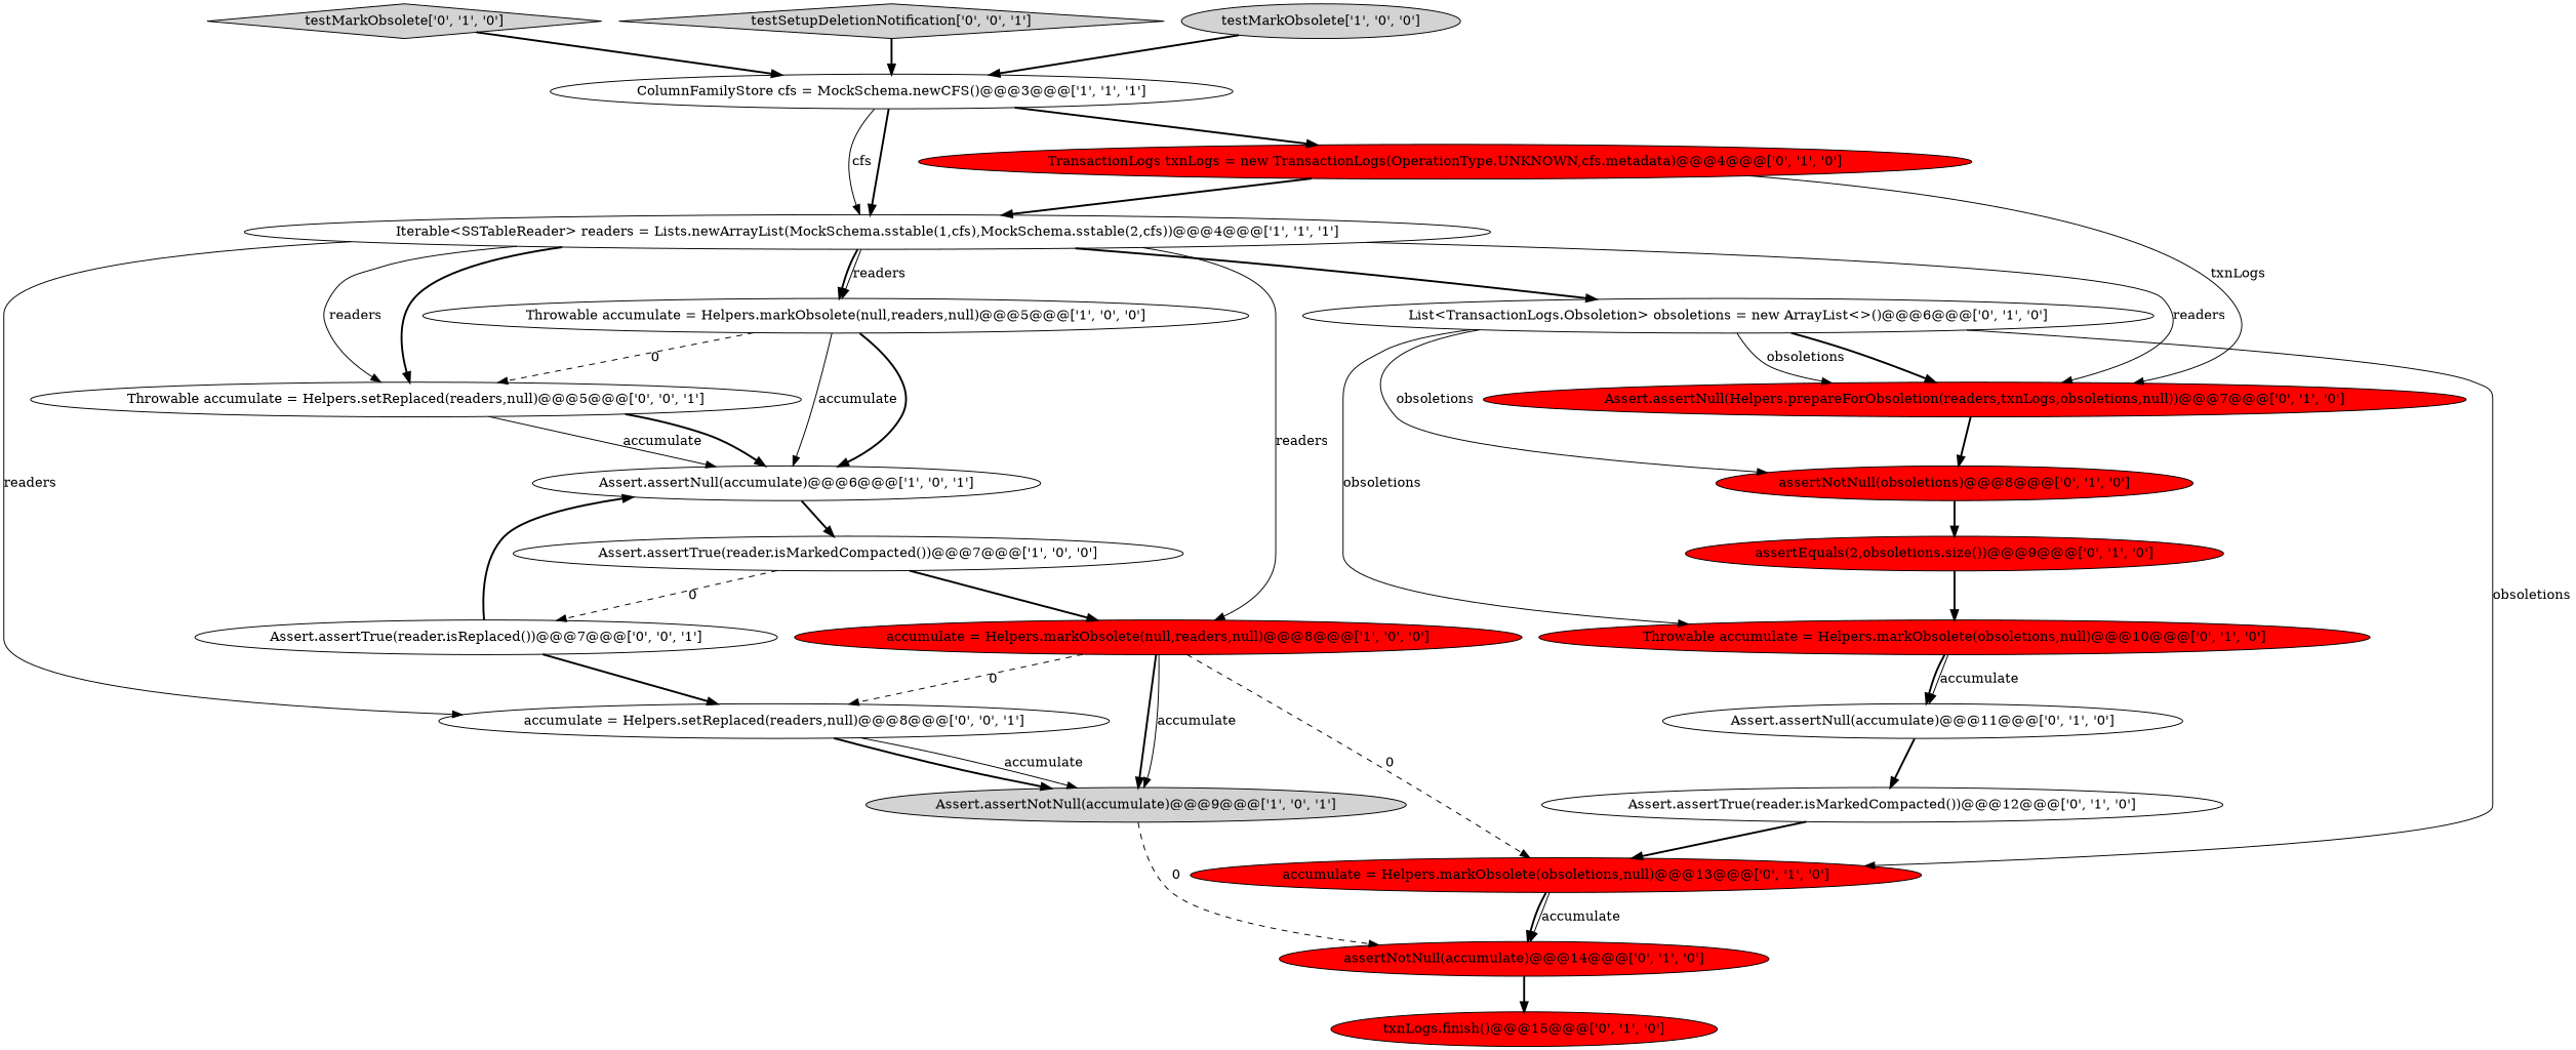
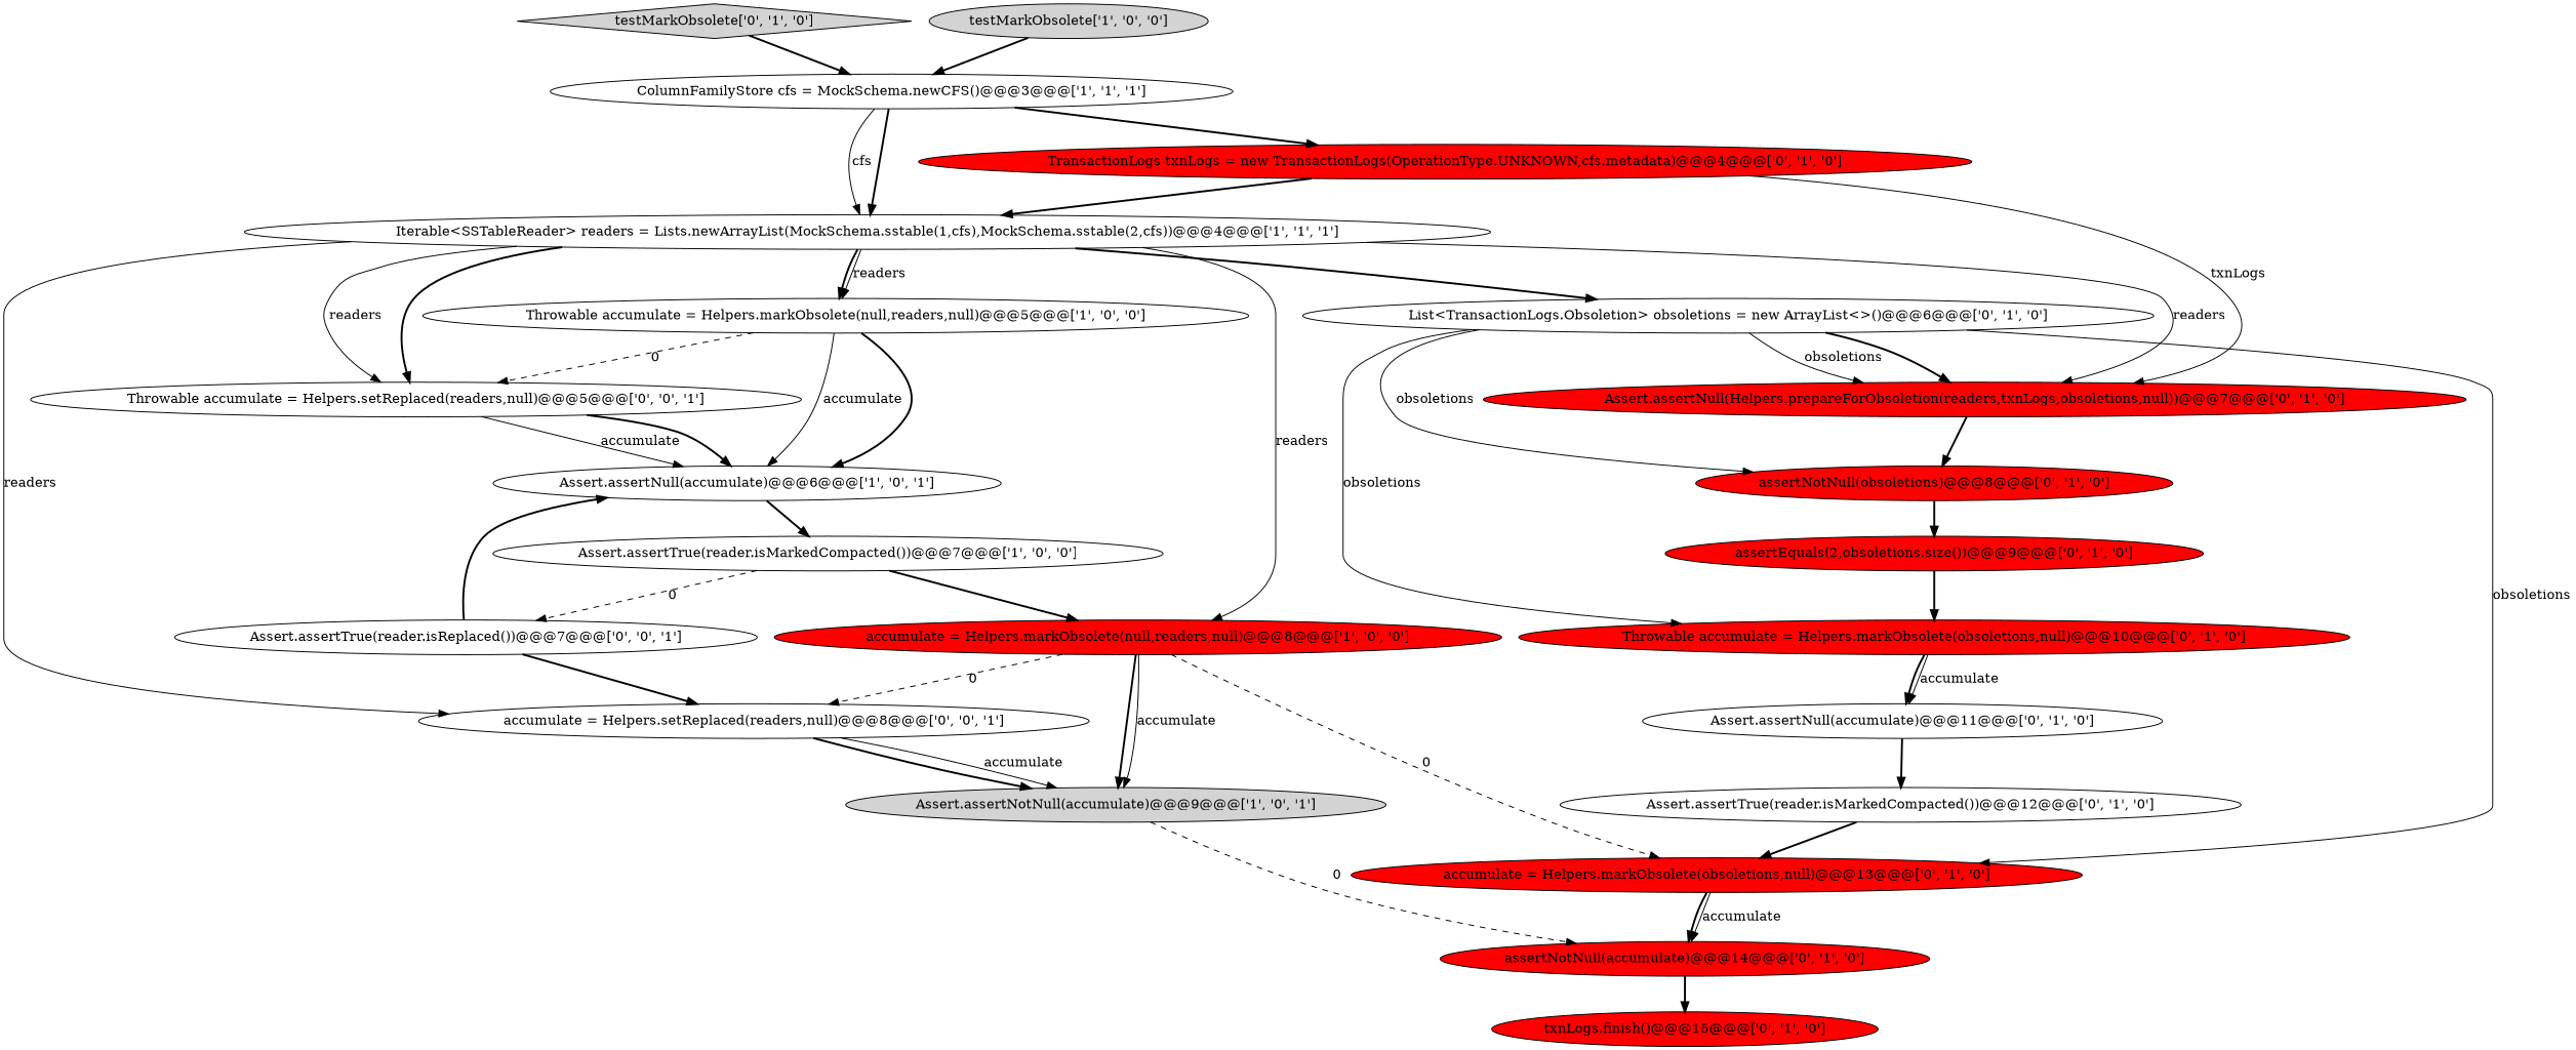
  digraph {
    node [fillcolor=white shape=ellipse style=filled]
    edge [style=bold]
    n1 [label="Iterable<SSTableReader> readers = Lists.newArrayList(MockSchema.sstable(1,cfs),MockSchema.sstable(2,cfs))@@@4@@@['1', '1', '1']"]
    n2 [label="Throwable accumulate = Helpers.setReplaced(readers,null)@@@5@@@['0', '0', '1']"]
    n3 [label="List<TransactionLogs.Obsoletion> obsoletions = new ArrayList<>()@@@6@@@['0', '1', '0']"]
    n4 [fillcolor=red label="Assert.assertNull(Helpers.prepareForObsoletion(readers,txnLogs,obsoletions,null))@@@7@@@['0', '1', '0']"]
    n5 [label="Throwable accumulate = Helpers.markObsolete(null,readers,null)@@@5@@@['1', '0', '0']"]
    n6 [fillcolor=red label="accumulate = Helpers.markObsolete(null,readers,null)@@@8@@@['1', '0', '0']"]
    n7 [label="accumulate = Helpers.setReplaced(readers,null)@@@8@@@['0', '0', '1']"]
    n8 [label="Assert.assertNull(accumulate)@@@6@@@['1', '0', '1']"]
    n9 [fillcolor=red label="accumulate = Helpers.markObsolete(obsoletions,null)@@@13@@@['0', '1', '0']"]
    n10 [fillcolor=red label="Throwable accumulate = Helpers.markObsolete(obsoletions,null)@@@10@@@['0', '1', '0']"]
    n11 [fillcolor=red label="assertNotNull(obsoletions)@@@8@@@['0', '1', '0']"]
    n12 [fillcolor=lightgray label="Assert.assertNotNull(accumulate)@@@9@@@['1', '0', '1']"]
    n13 [label="Assert.assertTrue(reader.isMarkedCompacted())@@@7@@@['1', '0', '0']"]
    n14 [fillcolor=red label="assertNotNull(accumulate)@@@14@@@['0', '1', '0']"]
    n15 [fillcolor=red label="txnLogs.finish()@@@15@@@['0', '1', '0']"]
    n16 [fillcolor=red label="TransactionLogs txnLogs = new TransactionLogs(OperationType.UNKNOWN,cfs.metadata)@@@4@@@['0', '1', '0']"]
    n17 [label="Assert.assertTrue(reader.isMarkedCompacted())@@@12@@@['0', '1', '0']"]
    n18 [fillcolor=lightgray label="testMarkObsolete['0', '1', '0']" shape=diamond]
    n19 [label="ColumnFamilyStore cfs = MockSchema.newCFS()@@@3@@@['1', '1', '1']"]
    n20 [fillcolor=red label="assertEquals(2,obsoletions.size())@@@9@@@['0', '1', '0']"]
    n21 [label="Assert.assertNull(accumulate)@@@11@@@['0', '1', '0']"]
-   n22 [fillcolor=lightgray label="testSetupDeletionNotification['0', '0', '1']" shape=diamond]
    n23 [label="Assert.assertTrue(reader.isReplaced())@@@7@@@['0', '0', '1']"]
    n24 [fillcolor=lightgray label="testMarkObsolete['1', '0', '0']"]
    n1 -> n2 [label=readers style=solid]
    n1 -> n2
    n1 -> n3
    n1 -> n4 [label=readers style=solid]
    n1 -> n5
    n1 -> n5 [label=readers style=solid]
    n1 -> n6 [label=readers style=solid]
    n1 -> n7 [label=readers style=solid]
    n2 -> n8 [label=accumulate style=solid]
    n2 -> n8
    n3 -> n4
    n3 -> n4 [label=obsoletions style=solid]
    n3 -> n9 [label=obsoletions style=solid]
    n3 -> n10 [label=obsoletions style=solid]
    n3 -> n11 [label=obsoletions style=solid]
    n4 -> n11
    n5 -> n2 [label=0 style=dashed]
    n5 -> n8 [label=accumulate style=solid]
    n5 -> n8
    n6 -> n7 [label=0 style=dashed]
    n6 -> n9 [label=0 style=dashed]
    n6 -> n12 [label=accumulate style=solid]
    n6 -> n12
    n7 -> n12
    n7 -> n12 [label=accumulate style=solid]
    n8 -> n13
    n9 -> n14 [label=accumulate style=solid]
    n9 -> n14
    n10 -> n21 [label=accumulate style=solid]
    n10 -> n21
    n11 -> n20
    n12 -> n14 [label=0 style=dashed]
    n13 -> n6
    n13 -> n23 [label=0 style=dashed]
    n14 -> n15
    n16 -> n1
    n16 -> n4 [label=txnLogs style=solid]
    n17 -> n9
    n18 -> n19
    n19 -> n1
    n19 -> n1 [label=cfs style=solid]
    n19 -> n16
    n20 -> n10
    n21 -> n17
-   n22 -> n19
    n23 -> n7
    n23 -> n8
    n24 -> n19
  }
